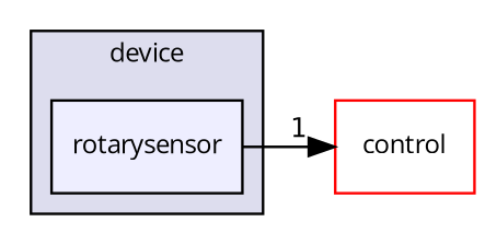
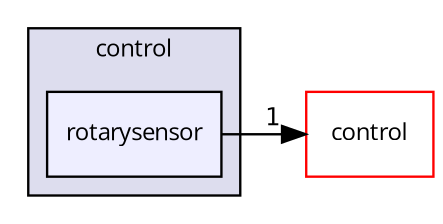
  digraph {
    compound=true
    rankdir=LR
    fontname="Open Sans"
    node [fontname="Open Sans" fontsize=10 shape=box style=filled]
    n1 [fillcolor="#eeeeff" label=rotarysensor pencolor=black]
    n2 [color=red fillcolor=white label=control]
    subgraph cluster_1 {
      bgcolor="#ddddee"
      fontsize=10
-     label=device
+     label=control
      pencolor=black
      n1
    }
    n1 -> n2 [headlabel=1 labeldistance=1.5 labelfontname=Helvetica labelfontsize=10 fontname="Open Sans"]
  }
